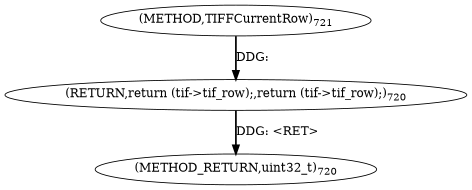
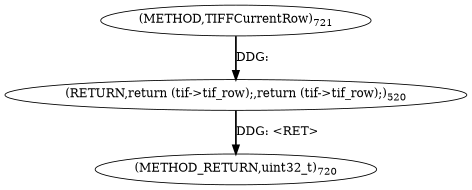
  digraph {
    edge [style=bold]
    n1 [label=<(METHOD,TIFFCurrentRow)<SUB>721</SUB>>]
-   n2 [label=<(RETURN,return (tif-&gt;tif_row);,return (tif-&gt;tif_row);)<SUB>720</SUB>>]
+   n2 [label=<(RETURN,return (tif-&gt;tif_row);,return (tif-&gt;tif_row);)<SUB>520</SUB>>]
    n3 [label=<(METHOD_RETURN,uint32_t)<SUB>720</SUB>>]
    n1 -> n2 [label="DDG: "]
    n2 -> n3 [label="DDG: &lt;RET&gt;"]
  }
